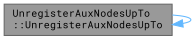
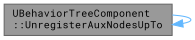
  digraph {
    rankdir=TB
    fontname="Roboto Mono"
-   n1 [color=gray40 fillcolor=grey60 fontcolor=black fontname="Roboto Mono" fontsize=10 height=0.2 label="UnregisterAuxNodesUpTo\l::UnregisterAuxNodesUpTo" shape=box style=filled width=0.4]
+   n1 [color=gray40 fillcolor=grey60 fontcolor=black fontname="Roboto Mono" fontsize=10 height=0.2 label="UBehaviorTreeComponent\l::UnregisterAuxNodesUpTo" shape=box style=filled width=0.4]
    n1 -> n1 [color=steelblue1 fontname="Roboto Mono" fontsize=10 labelfontname=Helvetica labelfontsize=10 style=solid]
  }
